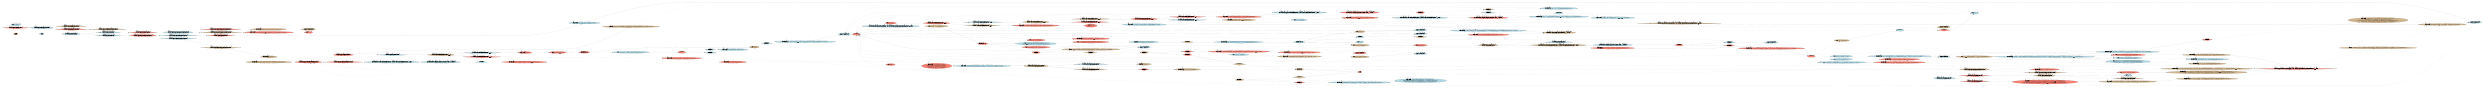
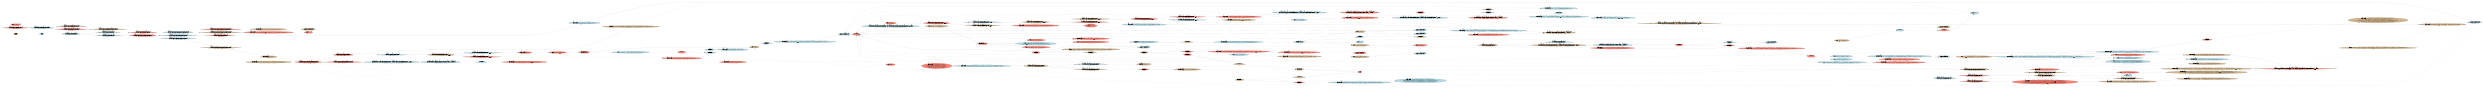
  digraph {
    rankdir=LR
    node [fillcolor=lightblue style=filled]
    edge [arrowhead=box style=dotted]
    n1 [fillcolor=tan label=START]
    n2 [label=input]
    n3 [label="Variable[\"TASK.restock_trap\"]"]
    n4 [label="Variable[\"TASK.restock_trap\"]" shape=diamond]
    n5 [label="!(Variable[\"TASK.restock_trap\"])" shape=diamond]
    n6 [label="Kim Kitsuragi: “当然了，”他望着大海又重复了一遍，接着看着你把陷阱放回地面上。“不管怎么说，这里的空气不错，很新鲜……”"]
    n7 [label=see_it_to_believe_it]
    n8 [label="You: “你说得对。这次的神秘动物学研究实在是太愚蠢了。”"]
    n9 [fillcolor=salmon label="You: “是啊，它也许*不是*竹节虫，不过莫雷尔还是需要知道这一点。”"]
    n10 [label="You: “我*必须*强调一下，我可没期望能在这个陷阱里看到神秘动物学范畴的畸形。”\n“我*必须*再强调一遍，我可没期望能在这个陷阱里看到神秘动物学范畴的畸形。”"]
    n11 [label="Perception (Sight): 相比其他陷阱，这个的网更凌乱一些。就好像有人或者什么东西把陷阱捡了起来，摇了摇，然后又丢回地面。"]
    n12 [fillcolor=tan label="You: “其实——我确实感觉到好像有什么人，或者什么东西在破坏陷阱……”"]
    n13 [fillcolor=salmon label="Logic: 也没有竹节虫——不过……"]
    n14 [fillcolor=salmon label="Untitled hub (08)"]
    n15 [label="You: （立马大叫出来。）“它是空的！莫雷尔留下它的时候可不是空的……”"]
    n16 [fillcolor=tan label="You: 靠近查看。"]
    n17 [fillcolor=tan label="Jump to: [remorse hub]"]
    n18 [label="Variable[\"TASK.report_to_cryptozoologists_3_done\"]"]
    n19 [fillcolor=salmon label="Variable[\"TASK.report_to_cryptozoologists_3_done\"]" shape=diamond]
    n20 [fillcolor=tan label="!(Variable[\"TASK.report_to_cryptozoologists_3_done\"])" shape=diamond]
    n21 [fillcolor=tan label="Kim Kitsuragi: “是的。比如说一只猫，或者是又一个精神变态的青年。”"]
    n22 [fillcolor=salmon label="Trap: Morell: 现在所有陷阱都设置好了——但还是没有看见竹节虫。回到莫雷尔那里，把消息告诉他。"]
    n23 [fillcolor=salmon label="You: [离开。]"]
    n24 [label="SetVariableValue(\"coast.reeds_checked_counter\", Variable[\"coast.reeds_checked_counter\"] +once(1)) "]
    n25 [fillcolor=salmon label="SetVariableValue(\"backyard.gary_door_unlocked\", false) --[[ Variable[ ]]"]
    n26 [fillcolor=salmon label="IsKimHere()"]
    n27 [fillcolor=tan label="Variable[\"coast.reeds_checked_counter\"] == 2"]
    n28 [fillcolor=salmon label="Variable[\"coast.reeds_checked_counter\"] == 2" shape=diamond]
    n29 [fillcolor=tan label="!(Variable[\"coast.reeds_checked_counter\"] == 2)" shape=diamond]
    n30 [label="Trap: Morell: 这个陷阱也一样，除了蝗虫什么也没有。肯定没有神秘动物学意义上的畸形。"]
    n31 [fillcolor=salmon label="Variable[\"coast.reeds_checked_counter\"] == 1"]
    n32 [label="Kim Kitsuragi: 警督跟你一起研究陷阱。“呃，诱饵对*某种东西*起作用了。但也并不意味着它就是芦苇怪兽。除非你亲眼看见里面有？我只看到一个空陷阱……”"]
    n33 [fillcolor=salmon label="Variable[\"coast.reeds_checked_counter\"] == 1" shape=diamond]
    n34 [label="!(Variable[\"coast.reeds_checked_counter\"] == 1)" shape=diamond]
    n35 [fillcolor=salmon label="IsKimHere()"]
    n36 [fillcolor=salmon label="IsKimHere()" shape=diamond]
    n37 [label="!(IsKimHere())" shape=diamond]
    n38 [fillcolor=salmon label="Kim Kitsuragi: “跟其他的一样空……”他喘着气。“最多再看*一个*，我们就不做了……”他的脸被冰冷的海风吹得通红，蹲伏下身体喘着气。"]
    n39 [label="Jump to: [morell hub]"]
    n40 [fillcolor=salmon label="Untitled hub"]
    n41 [fillcolor=salmon label="morell hub"]
    n42 [label="You: “该死，我还希望这会是*第一*个呢。”"]
    n43 [fillcolor=salmon label="Kim Kitsuragi: “不，你不会的。”他看着大海，然后看着你——把陷阱放回地面。"]
    n44 [fillcolor=salmon label="IsKimHere()"]
    n45 [label="IsKimHere()" shape=diamond]
    n46 [label="!(IsKimHere())" shape=diamond]
    n47 [label="Trap: Morell: 一阵冷风卷起你的声音，在海岸边发出回响。"]
    n48 [label="Variable[\"coast.traps_empty_morell\"]"]
    n49 [fillcolor=salmon label="Variable[\"coast.traps_empty_morell\"]" shape=diamond]
    n50 [fillcolor=salmon label="!(Variable[\"coast.traps_empty_morell\"])" shape=diamond]
    n51 [fillcolor=salmon label="Trap: Morell: 空空如也的陷阱站立在芦苇附近。周围没有昆虫的声音，或者是动作——只有芦苇那忧郁的沙沙声。\n空空如也的陷阱站立在芦苇附近，上面布满雪花。周围没有昆虫的声音，或者是动作——只有芦苇那忧郁的沙沙声。\n空空如也的陷阱站立在芦苇附近。周围没有昆虫的声音，或者是动作——只有芦苇那忧郁的沙沙声。雨点拍打在陷阱的网格上。"]
    n52 [fillcolor=tan label="Variable[\"TASK.restock_trap_done\"]"]
    n53 [fillcolor=tan label="Trap: Morell: 蝗虫在陷阱里爬行，没有被吃掉，但却十分迷惑。你没看见食肉的*芦苇-竹节虫*在狼吞虎咽地享用它们。"]
    n54 [fillcolor=tan label="!(Variable[\"TASK.restock_trap_done\"])" shape=diamond]
    n55 [label="You: [离开。]"]
    n56 [label="Variable[\"TASK.open_gary_door_done\"]"]
    n57 [fillcolor=tan label="Variable[\"TASK.open_gary_door_done\"]" shape=diamond]
    n58 [fillcolor=salmon label="!(Variable[\"TASK.open_gary_door_done\"])" shape=diamond]
    n59 [fillcolor=tan label="Variable[\"TASK.unlock_the_weasle_door_done\"]" shape=diamond]
    n60 [label="SetVariableValue(\"coast.reeds_checked_counter\", Variable[\"coast.reeds_checked_counter\"] +once(1)) "]
    n61 [fillcolor=salmon label="SetVariableValue(\"backyard.gary_door_unlocked\", false) --[[ Variable[ ]]"]
    n62 [label="Kim Kitsuragi: “是的。下一个里面困了只*螃蟹*。”他竖起衣领——起风了。“你有没有发现，这些只不过是抓螃蟹的陷阱？”"]
    n63 [fillcolor=salmon label="You: 看看周围。"]
    n64 [fillcolor=salmon label="Trap: Morell: 废弃营地旁的芦苇沙沙地摇晃着。\n雨滴洋洋洒洒地飘落，废弃营地旁的芦苇沙沙地摇晃着。\n雪花从空中飘落，废弃营地旁的芦苇摇摆着、颤抖着。\n黑暗笼罩着这片废弃的营地，芦苇沙沙地颤抖着。"]
    n65 [label="Trap: Morell: 一群蝗虫沿着陷阱的内壁艰难地跋涉着。其余的挤在一个角落，已经死去了。到处都没有竹节虫的踪影。"]
    n66 [fillcolor=salmon label="Variable[\"TASK.report_to_cryptozoologists_1\"]"]
    n67 [label="Variable[\"TASK.report_to_cryptozoologists_1\"]" shape=diamond]
    n68 [label="!(Variable[\"TASK.report_to_cryptozoologists_1\"])" shape=diamond]
    n69 [fillcolor=tan label="Variable[\"TASK.report_to_cryptozoologists_1_done\"]" shape=diamond]
    n70 [fillcolor=salmon label="Variable[\"TASK.trap_morell_done\"]" shape=diamond]
    n71 [fillcolor=tan label="Kim Kitsuragi: 警督挺直后背。"]
    n72 [label="Trap: Morell: 这个陷阱没有任何变化。你需要检查一下其它的。"]
    n73 [label="Jump to: [remorse hub]"]
    n74 [fillcolor=salmon label="Trap: Morell: 这个陷阱里面也满是惊慌失措的蝗虫，没有任何神秘动物学范畴的野兽存在。"]
    n75 [label="Kim Kitsuragi: 他咬起嘴唇。“也许我们的神秘动物学家与真正的昆虫学家之间存在竞争关系？又或者其他什么人在蓄意破坏？我可以提出更多的理论，不过那样的话，可能就要立案了——但我并*不想*这么做。”"]
    n76 [label="Kim Kitsuragi: “我只是……”他吐出一口气。“很高兴没在里面找到被困住的可怜小猫。”"]
    n77 [fillcolor=tan label="Kim Kitsuragi: “我们确实*好像*答应过要告诉他们，是吧……”他好像为这个事实感到有些后悔。"]
    n78 [fillcolor=tan label="Kim Kitsuragi: “当然。记下来了。”他怀疑地看着你把陷阱放回到芦苇丛中。"]
    n79 [fillcolor=salmon label="IsKimHere()" shape=diamond]
    n80 [label="You: “不用笑的这么勉强。我没*期望*能找到什么。我只是在帮助市民，然后顺便呼吸一下新鲜空气。”"]
    n81 [label="You: “肯定在下一个陷阱里面。*绝对的*。”"]
    n82 [fillcolor=tan label="You: “可惜，它不在这里……”"]
    n83 [fillcolor=tan label="IsKimHere()" shape=diamond]
    n84 [label="!(IsKimHere())" shape=diamond]
    n85 [fillcolor=salmon label="You: 伸手去碰陷阱。"]
    n86 [fillcolor=salmon label="Variable[\"coast.reeds_checked_counter\"] == 3"]
    n87 [fillcolor=tan label="Variable[\"coast.reeds_checked_counter\"] == 3" shape=diamond]
    n88 [label="!(Variable[\"coast.reeds_checked_counter\"] == 3)" shape=diamond]
    n89 [label="Kim Kitsuragi: “当然。记下来了。”他怀疑地看着你把陷阱放回到芦苇丛中。"]
    n90 [label="Untitled hub"]
    n91 [label="Jump to: [morell hub]"]
    n92 [label="You: [离开。]"]
    n93 [label="Trap: Morell: 这是最后一个陷阱，莫雷尔刚刚设下的。他说——检查——只是个技术问题。"]
    n94 [fillcolor=salmon label="You: “你喜欢有氧运动吗，警督？我自己觉得挺舒服的。”"]
    n95 [fillcolor=salmon label="Inland Empire: 伙计，一个人做这个也太孤独了。风似乎都在以一种奇怪的方式呼啸……"]
    n96 [fillcolor=salmon label="Kim Kitsuragi: 警督也没有。他只是竖起衣领——毕竟外面很冷，一如往常。"]
    n97 [fillcolor=tan label="You: “你累了吗？”"]
    n98 [label="Jump to: [morell hub]"]
    n99 [fillcolor=tan label="You: 什么也不说，只是把陷阱放下。"]
    n100 [fillcolor=salmon label="You: 把蝗虫放进空陷阱。"]
    n101 [fillcolor=tan label="Variable[\"TASK.open_gary_door\"]"]
    n102 [fillcolor=tan label="Kim Kitsuragi: “很好，很好。我们应该礼貌一点，告诉神秘动物学家有一个陷阱空了，然后就继续回去完成*我们自己*的任务。”"]
    n103 [fillcolor=salmon label="Variable[\"TASK.unlock_the_weasle_door_done\"]"]
    n104 [fillcolor=salmon label="Kim Kitsuragi: “我不想冒犯，只是……”警督不知道该如何说完这句话。他看着你，然后把陷阱放回地面。"]
    n105 [fillcolor=tan label="CancelTask(\"TASK.open_gary_door_cancelled\")--[[ Variable[ ]]"]
    n106 [label="Variable[\"TASK.ask_about_ruby_in_village\"]  and  Variable[\"TASK.locate_ruby_on_the_coast_done\"] == false"]
    n107 [fillcolor=salmon label="!(Variable[\"TASK.unlock_the_weasle_door_done\"])" shape=diamond]
    n108 [fillcolor=salmon label="Variable[\"TASK.trap_morell_done\"]"]
    n109 [label="Kim Kitsuragi: “很好。现在这个事情已经告一段落。我们什么时候才能看到凶杀案调查的启示呢？”"]
    n110 [label="Untitled hub (02)"]
    n111 [label="IsKimHere()"]
    n112 [label="You: [离开。]"]
    n113 [fillcolor=salmon label="Trap: Morell: 什么也没有。没有蝗虫*或者*是伊苏林迪竹节虫的痕迹。出什么事了？"]
    n114 [fillcolor=tan label="IsKimHere()"]
    n115 [fillcolor=salmon label="IsKimHere()" shape=diamond]
    n116 [fillcolor=tan label="!(IsKimHere())" shape=diamond]
    n117 [label="Kim Kitsuragi: 警督追随着你的目光，先是停留在芦苇上，然后是沙子，最后是水面。接着，他满是期待地把目光转回到你身上。"]
    n118 [fillcolor=salmon label=169]
    n119 [label="Trap: Morell: 芦苇围绕在阴森森的陷阱旁窃窃私语，好像突然被恐惧包围一样。\n芦苇围绕在阴森森的陷阱旁窃窃私语，好像突然被恐惧包围一样。就连雪花也无法给它们带去安慰。\n芦苇在落雨中颤抖着，低语着。仿佛这个阴森森的陷阱让它们产生了某种奇怪而诡异的恐惧。"]
    n120 [label="Jump to: [morell hub]"]
    n121 [label="IsKimHere()" shape=diamond]
    n122 [fillcolor=tan label="Shivers: 一阵冷风吹干你脸上的汗水，你看着远处菲尔德大厦的黑色阴影，慢慢被它吸引。真是种奇怪的感觉……等这些事做完之后，你是不是应该再试着问一次？"]
    n123 [fillcolor=tan label="Trap: Morell: 现在所有陷阱已经检查完毕。没什么需要做的了。神秘动物学家还在等待你的报告。"]
    n124 [fillcolor=tan label="Savoir Faire: 还好神秘动物学家离开了——在这里过夜可不舒服。"]
    n125 [label="You: 停下来，只是静静站着。"]
    n126 [fillcolor=tan label="You: “也许它们还能吸引一些东西？”"]
    n127 [label="Jump to: [morell hub]"]
    n128 [fillcolor=tan label="Kim Kitsuragi: “好吧。但是在那之后，我们要继续自己的任务。既然现在已经对海岸进行了十分彻底的搜查——再这样到处跑来跑去就没什么用了。”\n“好吧。但是在那之后，我们要继续自己的任务。调查进行到这个阶段，像这样绕道而行真的找不到任何合理的解释。而且我们在城里还有*很多*工作要做。”"]
    n129 [fillcolor=salmon label="Variable[\"TASK.ask_about_ruby_in_village\"]  and  Variable[\"TASK.locate_ruby_on_the_coast_done\"] == false" shape=diamond]
    n130 [fillcolor=salmon label="Trap: Morell: 芦苇不断地在你周围嘶嘶作响，你把空陷阱又放回到地面上。是时候去找专业人士咨询一下了——莫雷尔和莉娜。"]
    n131 [fillcolor=salmon label="Kim Kitsuragi: “又是个空陷阱，”警督记下笔记——相比职责，更像是出于一种习惯。"]
    n132 [fillcolor=salmon label="Jump to: [morell hub]"]
    n133 [fillcolor=tan label="remorse hub"]
    n134 [fillcolor=tan label="Variable[\"TASK.report_to_cryptozoologists_1_done\"]"]
    n135 [fillcolor=tan label="!(Variable[\"TASK.report_to_cryptozoologists_1_done\"])" shape=diamond]
    n136 [fillcolor=salmon label="Kim Kitsuragi: 他拦住了你。“别回答。这是个反问句。”"]
    n137 [fillcolor=tan label="Variable[\"coast.traps_dying_regret_done\"]"]
    n138 [fillcolor=tan label="Variable[\"coast.traps_dying_regret_done\"]" shape=diamond]
    n139 [label="!(Variable[\"coast.traps_dying_regret_done\"])" shape=diamond]
    n140 [fillcolor=salmon label="IsKimHere()" shape=diamond]
    n141 [fillcolor=tan label="Empathy: 可怜的家伙……"]
    n142 [fillcolor=tan label="Kim Kitsuragi: “我开始有点……为它们感到抱歉。”"]
    n143 [fillcolor=salmon label="Trap: Morell: 刚经历了长途跋涉的蝗虫还有些头晕，不过也开始慢慢地适应起周围的新环境来。"]
    n144 [fillcolor=salmon label="You: [离开。]\n“我们走吧。”[离开。]"]
    n145 [label="You: “我想声明一点，我*其实*并不相信竹节虫的存在，好吗？”\n“再说一次——我要明确*声明*一点，我其实并不相信竹节虫的存在，好吗？”"]
    n146 [fillcolor=salmon label="You: “但是如果*真是*竹节虫呢？如果它把蝗虫全吃掉，然后跑出来了呢？”"]
    n147 [label="Composure: 它们舒舒服服地生活在这里的机会基本为零。"]
    n148 [label="SetVariableValue(\"backyard.gary_door_unlocked\", false) --[[ Variable[ ]]"]
    n149 [label="IsKimHere()" shape=diamond]
    n150 [fillcolor=salmon label="Kim Kitsuragi: “大惊喜。”警督阴沉地咧嘴笑了。“不管怎么说——排除一个，还剩三个。”"]
    n151 [fillcolor=tan label="!(Variable[\"TASK.ask_about_ruby_in_village\"]  and  Variable[\"TASK.locate_ruby_on_the_coast_done\"] == false)" shape=diamond]
    n152 [fillcolor=tan label="You: “我们走吧。下一个应该就能*走运*了。”"]
    n153 [fillcolor=tan label="Variable[\"coast.reeds_checked_counter\"] == 3"]
    n154 [label="Variable[\"coast.reeds_checked_counter\"] == 3" shape=diamond]
    n155 [fillcolor=salmon label="!(Variable[\"coast.reeds_checked_counter\"] == 3)" shape=diamond]
    n156 [fillcolor=salmon label="Trap: Morell: 没有蝗虫！"]
    n157 [fillcolor=salmon label="Trap: Morell: 现在已经没什么可以做的了。陷阱只是躺在那里，收集灰尘和雨水。"]
    n158 [label="Kim Kitsuragi: “我一直好好坚持早起慢跑——不然的话，我还会跟*你*一起破*这个*案子吗？”他笑着竖起了衣领，突然起风了。"]
    n159 [fillcolor=salmon label="Trap: Morell: 你把装置放回地面，隐藏在芦苇丛中。"]
    n160 [fillcolor=salmon label="Variable[\"TASK.restock_trap_done\"]" shape=diamond]
    n161 [label="SetVariableValue(\"backyard.gary_door_unlocked\", false) --[[ Variable[ ]]"]
    n162 [fillcolor=tan label="Kim Kitsuragi: “不。我很好。我不是想抱怨，只不过……”他有些气喘。话语到这里就结束了。"]
    n163 [fillcolor=tan label="IsKimHere()" shape=diamond]
    n164 [fillcolor=tan label="!(IsKimHere())" shape=diamond]
    n165 [label="Jump to: [morell hub]"]
    n166 [fillcolor=tan label="Trap: Morell: 蝗虫的情况不太好，不过它们还在里面。这个陷阱不是空的。肯定还有其他的。\n蝗虫的状况不太好，不过它们还在里面。这个陷阱不是空的。那个在运河边。\n蝗虫的状况不太好，不过它们还在里面。这个陷阱不是空的。那个是莫雷尔设置的，就在神秘动物学家的营地旁边。\n蝗虫的状况不太好，不过它们还在里面。这个陷阱不是空的。那个在地之角，这座半岛的最北端。"]
    n167 [fillcolor=salmon label="Untitled hub (02)"]
    n168 [fillcolor=salmon label="You: 什么也不说，只是把陷阱放下。"]
    n169 [fillcolor=salmon label="IsKimHere()"]
    n170 [fillcolor=tan label="!(IsKimHere())" shape=diamond]
    n171 [fillcolor=tan label="Shivers: 天色越晚，温度就越低。露营地残留下来的东西还散落在沙子里，火已经熄灭了……不知为什么，你感觉很奇怪。"]
    n172 [fillcolor=tan label="IsKimHere()"]
    n173 [fillcolor=salmon label="!(IsKimHere())" shape=diamond]
    n174 [fillcolor=salmon label="IsKimHere()"]
    n175 [fillcolor=salmon label="Trap: Morell: 这个陷阱感觉很轻——还很安静。这里好像有点不太一样……"]
    n176 [fillcolor=salmon label="You: “你说得对。不过他们还是需要知道。”"]
    n177 [fillcolor=tan label="Kim Kitsuragi: “没错。”看起来他是真的认同你说的话。“不管怎么说，现在这是神秘动物学家的需要解决的问题了。”为了澄清，他又补充了一句：“*我们*不是神秘动物学家——我们是警察。”"]
    n178 [label="IsKimHere()"]
    n179 [fillcolor=tan label="Trap: Morell: 这是莫雷尔刚刚设下的陷阱。他说检查陷阱，只是一个*技术问题*，不过……"]
    n180 [label="!(Variable[\"TASK.open_gary_door\"])" shape=diamond]
    n181 [fillcolor=tan label="SetVariableValue(\"coast.reeds_checked_counter\", Variable[\"coast.reeds_checked_counter\"] +once(1)) "]
-   n182 [label="You: 再仔细看看。"]
+   n182 [fillcolor=salmon label="You: 再仔细看看。"]
    n183 [fillcolor=tan label="!(IsKimHere())" shape=diamond]
    n184 [label="You: 什么也不说，只是把陷阱放下。"]
    n185 [fillcolor=salmon label="!(IsKimHere())" shape=diamond]
    n186 [fillcolor=tan label="Jump to: [morell hub]"]
    n187 [fillcolor=salmon label="Variable[\"TASK.open_gary_door\"]" shape=diamond]
    n188 [label="SetVariableValue(\"coast.reeds_checked_counter\", Variable[\"coast.reeds_checked_counter\"] +once(1)) "]
    n189 [label="!(Variable[\"TASK.trap_morell_done\"])" shape=diamond]
    n190 [fillcolor=tan label="Authority: 他不想这么做，但是如果再来一次神秘动物学的借口，他*肯定*会强迫调查回归正轨。最好就到此为止了……"]
    n1 -> n2
    n2 -> n3
    n3 -> n4 [style=dashed]
    n3 -> n5 [arrowhead=normal]
    n4 -> n160
    n5 -> n66 [arrowhead=normal style=dashed]
    n6 -> n7 [arrowhead=normal style=dashed]
    n7 -> n8 [arrowhead=diamond style=dashed]
    n7 -> n9 [arrowhead=diamond]
    n7 -> n10 [arrowhead=diamond]
    n7 -> n11 [style=dashed]
    n7 -> n12 [arrowhead=diamond]
    n8 -> n76 [arrowhead=normal]
    n9 -> n77
    n10 -> n78
    n11 -> n79 [style=dashed]
    n12 -> n75
    n13 -> n14 [arrowhead=diamond style=dashed]
    n14 -> n15
    n14 -> n16 [arrowhead=normal style=dashed]
    n15 -> n44 [arrowhead=normal]
    n16 -> n121 [arrowhead=normal]
    n18 -> n19 [arrowhead=normal]
    n18 -> n20 [arrowhead=diamond style=dashed]
    n19 -> n21 [arrowhead=diamond]
    n20 -> n22 [arrowhead=diamond]
    n21 -> n17 [style=dashed]
    n22 -> n23
    n24 -> n25 [arrowhead=normal style=dashed]
    n25 -> n26 [arrowhead=normal style=dashed]
    n26 -> n83 [arrowhead=diamond]
    n26 -> n84 [arrowhead=diamond style=dashed]
    n27 -> n28 [arrowhead=normal style=dashed]
    n27 -> n29
    n28 -> n30 [arrowhead=diamond]
    n29 -> n31 [arrowhead=normal style=dashed]
    n30 -> n32 [style=dashed]
    n31 -> n33 [style=dashed]
    n31 -> n34 [arrowhead=normal]
    n32 -> n105 [arrowhead=normal style=dashed]
    n33 -> n74 [arrowhead=diamond]
    n34 -> n124 [arrowhead=normal]
    n35 -> n36 [arrowhead=diamond style=dashed]
    n35 -> n37 [arrowhead=diamond style=dashed]
    n36 -> n38
    n37 -> n39 [arrowhead=diamond style=dashed]
    n38 -> n40 [arrowhead=diamond style=dashed]
    n39 -> n41 [arrowhead=normal]
    n40 -> n42
    n40 -> n80 [arrowhead=normal]
    n40 -> n81 [arrowhead=diamond]
    n40 -> n82 [arrowhead=diamond]
    n41 -> n63 [arrowhead=diamond]
    n41 -> n85 [arrowhead=diamond]
    n41 -> n106 [arrowhead=diamond style=dashed]
    n42 -> n43 [arrowhead=diamond style=dashed]
    n43 -> n7 [arrowhead=normal style=dashed]
    n44 -> n45 [arrowhead=normal]
    n44 -> n46 [arrowhead=diamond style=dashed]
    n45 -> n47 [style=dashed]
    n46 -> n47 [arrowhead=diamond style=dashed]
    n47 -> n16 [arrowhead=diamond]
    n48 -> n49
    n48 -> n50 [arrowhead=normal]
    n49 -> n51 [arrowhead=normal style=dashed]
    n50 -> n52 [style=dashed]
    n51 -> n53 [arrowhead=diamond style=dashed]
    n52 -> n54
    n52 -> n55 [style=dashed]
    n53 -> n102 [style=dashed]
    n54 -> n48 [arrowhead=normal]
    n56 -> n57 [arrowhead=diamond style=dashed]
    n56 -> n58 [arrowhead=normal style=dashed]
    n58 -> n59
    n60 -> n61 [arrowhead=normal]
    n61 -> n62 [arrowhead=normal]
    n62 -> n91 [arrowhead=diamond]
    n63 -> n64 [arrowhead=diamond]
    n64 -> n65 [style=dashed]
    n65 -> n137 [style=dashed]
    n66 -> n67 [arrowhead=diamond]
    n66 -> n68 [style=dashed]
    n67 -> n69 [arrowhead=diamond style=dashed]
    n68 -> n70 [style=dashed]
    n69 -> n71 [arrowhead=diamond style=dashed]
    n70 -> n72 [arrowhead=diamond style=dashed]
    n71 -> n103 [style=dashed]
    n72 -> n73 [style=dashed]
    n74 -> n24 [style=dashed]
    n75 -> n8 [arrowhead=diamond]
    n75 -> n9 [style=dashed]
    n75 -> n10 [arrowhead=normal style=dashed]
    n75 -> n11 [style=dashed]
    n76 -> n103
    n77 -> n129 [style=dashed]
    n78 -> n103 [arrowhead=diamond]
    n79 -> n166
    n80 -> n104 [style=dashed]
    n81 -> n6 [arrowhead=normal style=dashed]
    n82 -> n178 [style=dashed]
    n83 -> n89 [arrowhead=diamond]
    n84 -> n90 [arrowhead=normal]
    n85 -> n86 [arrowhead=normal]
    n86 -> n87 [style=dashed]
    n86 -> n88
    n87 -> n143
    n88 -> n27 [arrowhead=normal style=dashed]
    n89 -> n91 [arrowhead=diamond]
    n90 -> n92 [arrowhead=diamond]
    n90 -> n93
    n91 -> n41 [arrowhead=normal]
    n93 -> n41
    n94 -> n95 [arrowhead=diamond]
    n95 -> n39 [arrowhead=normal style=dashed]
    n96 -> n91 [arrowhead=diamond]
    n97 -> n98 [arrowhead=normal style=dashed]
    n98 -> n41 [arrowhead=diamond style=dashed]
    n99 -> n100 [arrowhead=normal style=dashed]
    n100 -> n101 [arrowhead=diamond]
    n101 -> n180 [arrowhead=diamond]
    n101 -> n181 [arrowhead=normal style=dashed]
    n102 -> n129
    n103 -> n107 [style=dashed]
    n103 -> n108 [arrowhead=diamond style=dashed]
    n104 -> n7 [arrowhead=diamond]
    n106 -> n151 [arrowhead=diamond]
    n106 -> n152 [arrowhead=normal style=dashed]
    n107 -> n188 [style=dashed]
    n108 -> n189
    n108 -> n190 [arrowhead=diamond style=dashed]
    n109 -> n110 [arrowhead=normal style=dashed]
    n110 -> n97 [arrowhead=normal style=dashed]
    n110 -> n99
    n110 -> n111
    n110 -> n112 [style=dashed]
    n111 -> n164 [arrowhead=diamond]
    n111 -> n165
    n113 -> n105 [style=dashed]
    n114 -> n115 [arrowhead=diamond style=dashed]
    n114 -> n116 [arrowhead=normal]
    n115 -> n117 [arrowhead=normal]
    n116 -> n118 [style=dashed]
    n117 -> n119 [arrowhead=diamond]
    n119 -> n114 [arrowhead=diamond]
    n120 -> n41 [arrowhead=diamond style=dashed]
    n121 -> n158 [arrowhead=diamond style=dashed]
    n122 -> n123
    n123 -> n73 [style=dashed]
    n124 -> n125 [arrowhead=diamond style=dashed]
    n125 -> n175 [arrowhead=diamond style=dashed]
    n126 -> n127 [style=dashed]
    n127 -> n41
    n128 -> n129 [arrowhead=normal style=dashed]
    n129 -> n122 [arrowhead=normal]
    n130 -> n131 [arrowhead=normal]
    n131 -> n132 [arrowhead=diamond]
    n132 -> n41
    n133 -> n118 [arrowhead=normal style=dashed]
    n133 -> n126 [arrowhead=normal]
    n133 -> n134 [arrowhead=normal]
    n134 -> n135
    n134 -> n136 [arrowhead=normal]
    n135 -> n176
    n136 -> n177 [arrowhead=normal]
    n137 -> n138 [arrowhead=diamond style=dashed]
    n137 -> n139 [style=dashed]
    n138 -> n140 [arrowhead=normal]
    n139 -> n141 [arrowhead=diamond]
    n140 -> n142 [arrowhead=diamond style=dashed]
    n142 -> n133
    n143 -> n144 [arrowhead=diamond]
    n145 -> n146 [arrowhead=normal]
    n146 -> n147 [arrowhead=normal]
    n147 -> n163 [arrowhead=normal style=dashed]
    n148 -> n149 [arrowhead=normal]
    n149 -> n150 [style=dashed]
    n150 -> n159 [arrowhead=normal]
    n151 -> n123 [arrowhead=diamond style=dashed]
    n152 -> n167 [arrowhead=diamond style=dashed]
    n153 -> n154 [style=dashed]
    n153 -> n155 [arrowhead=diamond style=dashed]
    n154 -> n156 [style=dashed]
    n155 -> n157
    n156 -> n13
    n157 -> n73 [arrowhead=normal]
    n158 -> n91 [arrowhead=normal style=dashed]
    n159 -> n7 [arrowhead=diamond]
    n160 -> n18 [arrowhead=normal]
    n161 -> n35 [arrowhead=normal style=dashed]
    n162 -> n103 [arrowhead=diamond]
    n163 -> n109 [arrowhead=diamond style=dashed]
    n164 -> n113 [arrowhead=diamond style=dashed]
    n165 -> n41 [arrowhead=normal style=dashed]
    n166 -> n73 [arrowhead=normal]
    n167 -> n94 [style=dashed]
    n167 -> n145 [arrowhead=normal style=dashed]
    n167 -> n168
    n167 -> n169 [arrowhead=normal]
    n168 -> n96 [arrowhead=diamond]
    n169 -> n170 [arrowhead=normal]
    n169 -> n171 [style=dashed]
    n170 -> n172
    n171 -> n120 [style=dashed]
    n172 -> n173 [arrowhead=normal style=dashed]
    n172 -> n174 [arrowhead=normal style=dashed]
    n173 -> n130 [arrowhead=normal style=dashed]
    n174 -> n183 [arrowhead=normal style=dashed]
    n174 -> n184 [arrowhead=diamond style=dashed]
    n175 -> n60 [arrowhead=diamond]
    n176 -> n128 [style=dashed]
    n177 -> n129 [style=dashed]
    n178 -> n185
    n178 -> n186 [arrowhead=normal]
    n179 -> n41
    n181 -> n161 [arrowhead=normal style=dashed]
    n182 -> n182 [style=dashed]
    n183 -> n133 [arrowhead=diamond]
    n184 -> n179 [arrowhead=normal]
    n185 -> n92 [style=dashed]
    n186 -> n41 [arrowhead=normal]
    n187 -> n56 [style=dashed]
    n188 -> n148 [style=dashed]
    n189 -> n153 [arrowhead=diamond style=dashed]
    n190 -> n92 [arrowhead=normal]
  }
